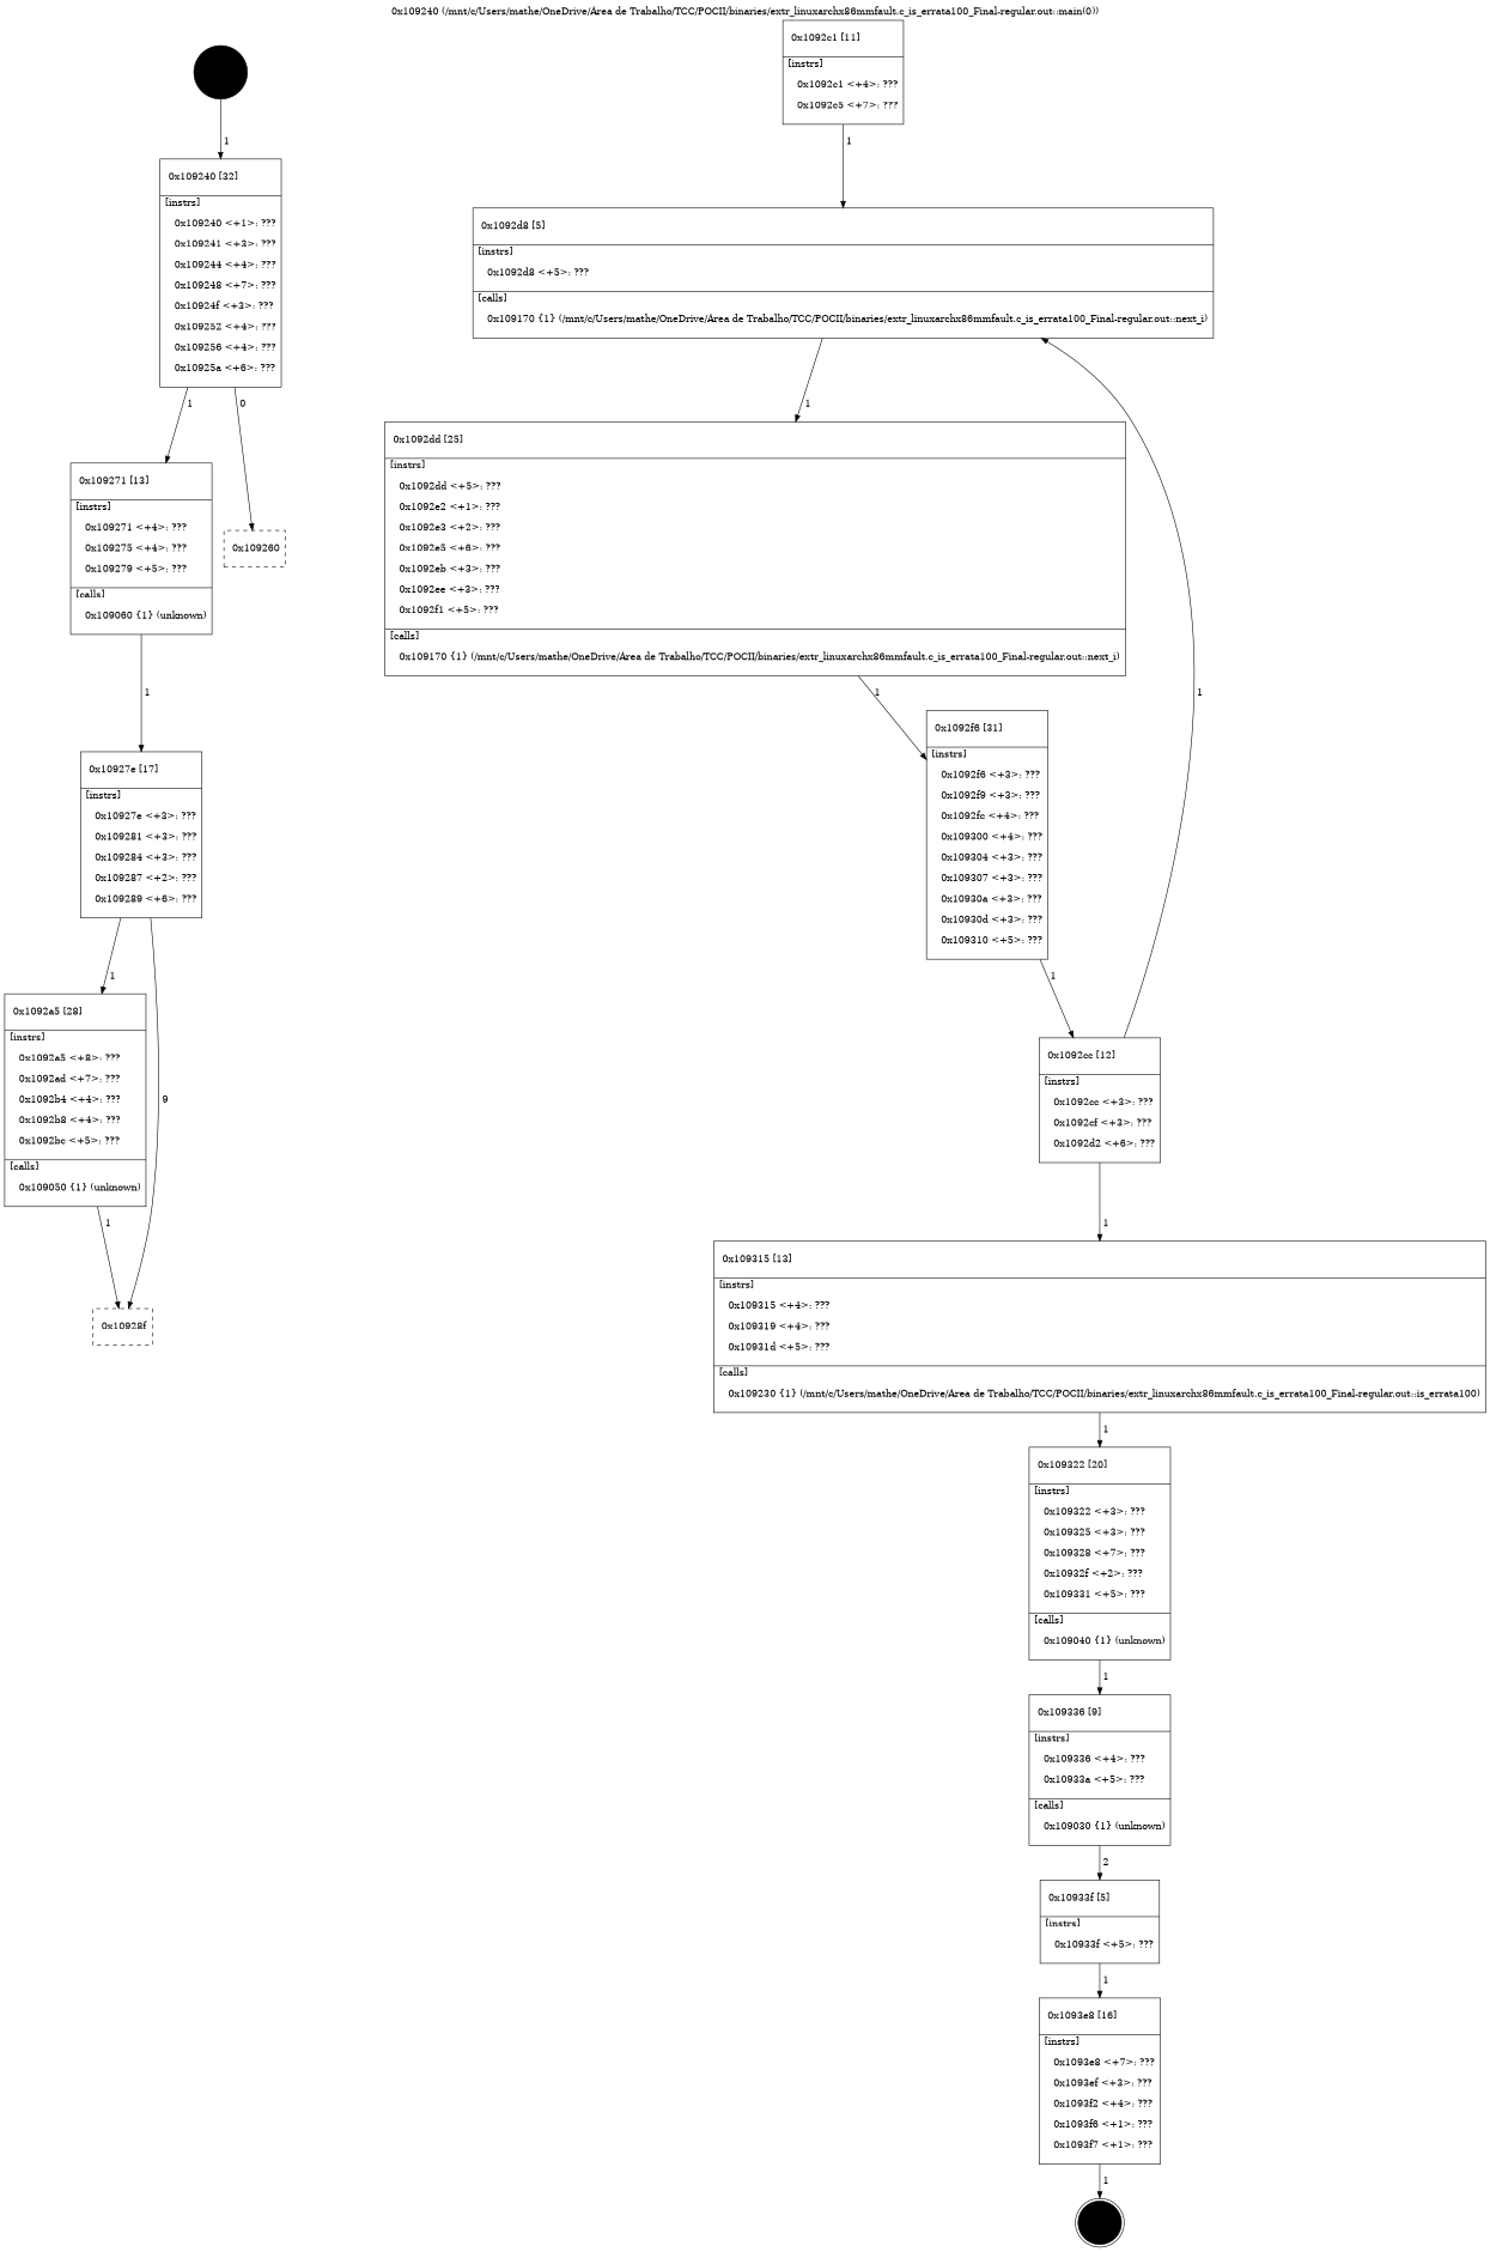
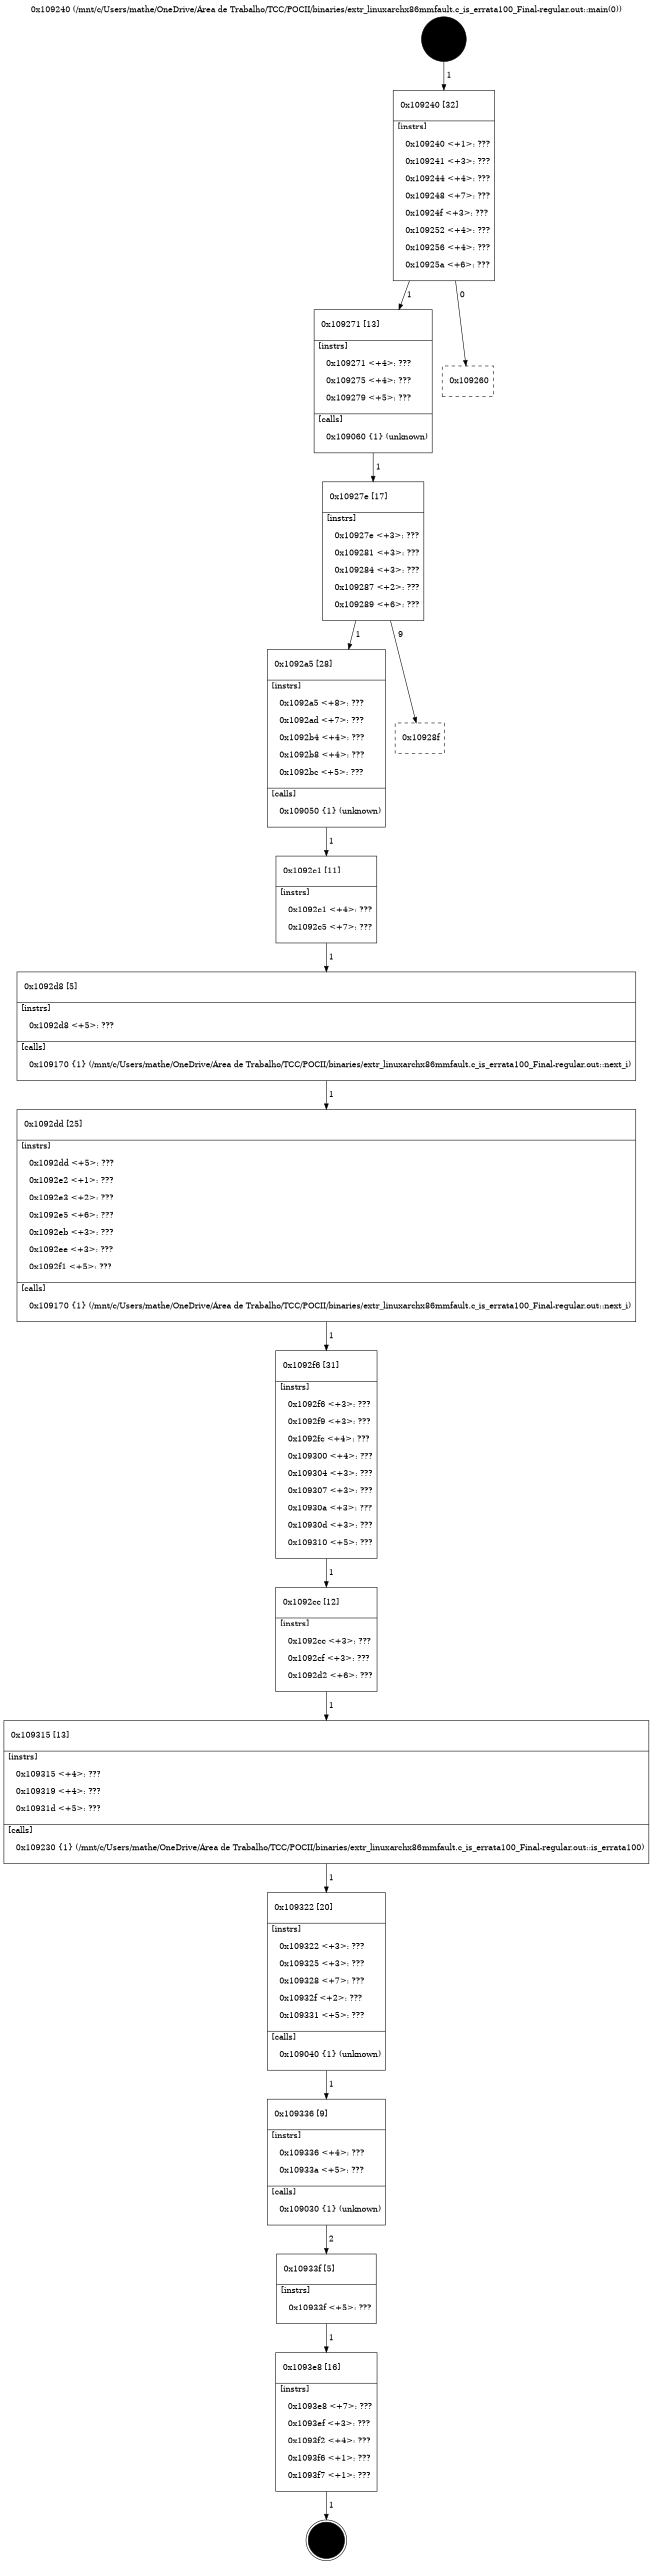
  digraph {
    label="0x109240 (/mnt/c/Users/mathe/OneDrive/Área de Trabalho/TCC/POCII/binaries/extr_linuxarchx86mmfault.c_is_errata100_Final-regular.out::main(0))"
    labelloc=t
    node [shape=record]
    Entry [fillcolor=black height=0.3 shape=circle style=filled width=0.3]
    n2 [label="{\n     0x109240 [32]\l\n     | [instrs]\l\n     &nbsp;&nbsp;0x109240 \<+1\>: ???\l\n     &nbsp;&nbsp;0x109241 \<+3\>: ???\l\n     &nbsp;&nbsp;0x109244 \<+4\>: ???\l\n     &nbsp;&nbsp;0x109248 \<+7\>: ???\l\n     &nbsp;&nbsp;0x10924f \<+3\>: ???\l\n     &nbsp;&nbsp;0x109252 \<+4\>: ???\l\n     &nbsp;&nbsp;0x109256 \<+4\>: ???\l\n     &nbsp;&nbsp;0x10925a \<+6\>: ???\l\n  }"]
    n3 [label="{\n     0x109271 [13]\l\n     | [instrs]\l\n     &nbsp;&nbsp;0x109271 \<+4\>: ???\l\n     &nbsp;&nbsp;0x109275 \<+4\>: ???\l\n     &nbsp;&nbsp;0x109279 \<+5\>: ???\l\n     | [calls]\l\n     &nbsp;&nbsp;0x109060 \{1\} (unknown)\l\n  }"]
    n4 [label="{\n     0x109260\l\n  }" style=dashed]
    n5 [label="{\n     0x10927e [17]\l\n     | [instrs]\l\n     &nbsp;&nbsp;0x10927e \<+3\>: ???\l\n     &nbsp;&nbsp;0x109281 \<+3\>: ???\l\n     &nbsp;&nbsp;0x109284 \<+3\>: ???\l\n     &nbsp;&nbsp;0x109287 \<+2\>: ???\l\n     &nbsp;&nbsp;0x109289 \<+6\>: ???\l\n  }"]
    n6 [label="{\n     0x1092a5 [28]\l\n     | [instrs]\l\n     &nbsp;&nbsp;0x1092a5 \<+8\>: ???\l\n     &nbsp;&nbsp;0x1092ad \<+7\>: ???\l\n     &nbsp;&nbsp;0x1092b4 \<+4\>: ???\l\n     &nbsp;&nbsp;0x1092b8 \<+4\>: ???\l\n     &nbsp;&nbsp;0x1092bc \<+5\>: ???\l\n     | [calls]\l\n     &nbsp;&nbsp;0x109050 \{1\} (unknown)\l\n  }"]
    n7 [label="{\n     0x10928f\l\n  }" style=dashed]
    n8 [label="{\n     0x1092c1 [11]\l\n     | [instrs]\l\n     &nbsp;&nbsp;0x1092c1 \<+4\>: ???\l\n     &nbsp;&nbsp;0x1092c5 \<+7\>: ???\l\n  }"]
    n9 [label="{\n     0x1092d8 [5]\l\n     | [instrs]\l\n     &nbsp;&nbsp;0x1092d8 \<+5\>: ???\l\n     | [calls]\l\n     &nbsp;&nbsp;0x109170 \{1\} (/mnt/c/Users/mathe/OneDrive/Área de Trabalho/TCC/POCII/binaries/extr_linuxarchx86mmfault.c_is_errata100_Final-regular.out::next_i)\l\n  }"]
    n10 [label="{\n     0x1092cc [12]\l\n     | [instrs]\l\n     &nbsp;&nbsp;0x1092cc \<+3\>: ???\l\n     &nbsp;&nbsp;0x1092cf \<+3\>: ???\l\n     &nbsp;&nbsp;0x1092d2 \<+6\>: ???\l\n  }"]
    n11 [label="{\n     0x109315 [13]\l\n     | [instrs]\l\n     &nbsp;&nbsp;0x109315 \<+4\>: ???\l\n     &nbsp;&nbsp;0x109319 \<+4\>: ???\l\n     &nbsp;&nbsp;0x10931d \<+5\>: ???\l\n     | [calls]\l\n     &nbsp;&nbsp;0x109230 \{1\} (/mnt/c/Users/mathe/OneDrive/Área de Trabalho/TCC/POCII/binaries/extr_linuxarchx86mmfault.c_is_errata100_Final-regular.out::is_errata100)\l\n  }"]
    n12 [label="{\n     0x109322 [20]\l\n     | [instrs]\l\n     &nbsp;&nbsp;0x109322 \<+3\>: ???\l\n     &nbsp;&nbsp;0x109325 \<+3\>: ???\l\n     &nbsp;&nbsp;0x109328 \<+7\>: ???\l\n     &nbsp;&nbsp;0x10932f \<+2\>: ???\l\n     &nbsp;&nbsp;0x109331 \<+5\>: ???\l\n     | [calls]\l\n     &nbsp;&nbsp;0x109040 \{1\} (unknown)\l\n  }"]
    n13 [label="{\n     0x1092dd [25]\l\n     | [instrs]\l\n     &nbsp;&nbsp;0x1092dd \<+5\>: ???\l\n     &nbsp;&nbsp;0x1092e2 \<+1\>: ???\l\n     &nbsp;&nbsp;0x1092e3 \<+2\>: ???\l\n     &nbsp;&nbsp;0x1092e5 \<+6\>: ???\l\n     &nbsp;&nbsp;0x1092eb \<+3\>: ???\l\n     &nbsp;&nbsp;0x1092ee \<+3\>: ???\l\n     &nbsp;&nbsp;0x1092f1 \<+5\>: ???\l\n     | [calls]\l\n     &nbsp;&nbsp;0x109170 \{1\} (/mnt/c/Users/mathe/OneDrive/Área de Trabalho/TCC/POCII/binaries/extr_linuxarchx86mmfault.c_is_errata100_Final-regular.out::next_i)\l\n  }"]
    n14 [label="{\n     0x109336 [9]\l\n     | [instrs]\l\n     &nbsp;&nbsp;0x109336 \<+4\>: ???\l\n     &nbsp;&nbsp;0x10933a \<+5\>: ???\l\n     | [calls]\l\n     &nbsp;&nbsp;0x109030 \{1\} (unknown)\l\n  }"]
    n15 [label="{\n     0x1092f6 [31]\l\n     | [instrs]\l\n     &nbsp;&nbsp;0x1092f6 \<+3\>: ???\l\n     &nbsp;&nbsp;0x1092f9 \<+3\>: ???\l\n     &nbsp;&nbsp;0x1092fc \<+4\>: ???\l\n     &nbsp;&nbsp;0x109300 \<+4\>: ???\l\n     &nbsp;&nbsp;0x109304 \<+3\>: ???\l\n     &nbsp;&nbsp;0x109307 \<+3\>: ???\l\n     &nbsp;&nbsp;0x10930a \<+3\>: ???\l\n     &nbsp;&nbsp;0x10930d \<+3\>: ???\l\n     &nbsp;&nbsp;0x109310 \<+5\>: ???\l\n  }"]
    n16 [label="{\n     0x10933f [5]\l\n     | [instrs]\l\n     &nbsp;&nbsp;0x10933f \<+5\>: ???\l\n  }"]
    n17 [label="{\n     0x1093e8 [16]\l\n     | [instrs]\l\n     &nbsp;&nbsp;0x1093e8 \<+7\>: ???\l\n     &nbsp;&nbsp;0x1093ef \<+3\>: ???\l\n     &nbsp;&nbsp;0x1093f2 \<+4\>: ???\l\n     &nbsp;&nbsp;0x1093f6 \<+1\>: ???\l\n     &nbsp;&nbsp;0x1093f7 \<+1\>: ???\l\n  }"]
    Exit [fillcolor=black height=0.3 peripheries=2 shape=circle style=filled width=0.3]
    Entry -> n2 [label=" 1"]
    n2 -> n3 [label=" 1"]
    n2 -> n4 [label=" 0"]
    n3 -> n5 [label=" 1"]
    n5 -> n6 [label=" 1"]
    n5 -> n7 [label=" 9"]
-   n6 -> n7 [label=" 1"]
+   n6 -> n8 [label=" 1"]
    n8 -> n9 [label=" 1"]
    n9 -> n13 [label=" 1"]
-   n10 -> n9 [label=" 1"]
    n10 -> n11 [label=" 1"]
    n11 -> n12 [label=" 1"]
    n12 -> n14 [label=" 1"]
    n13 -> n15 [label=" 1"]
    n14 -> n16 [label=" 2"]
    n15 -> n10 [label=" 1"]
    n16 -> n17 [label=" 1"]
    n17 -> Exit [label=" 1"]
  }
